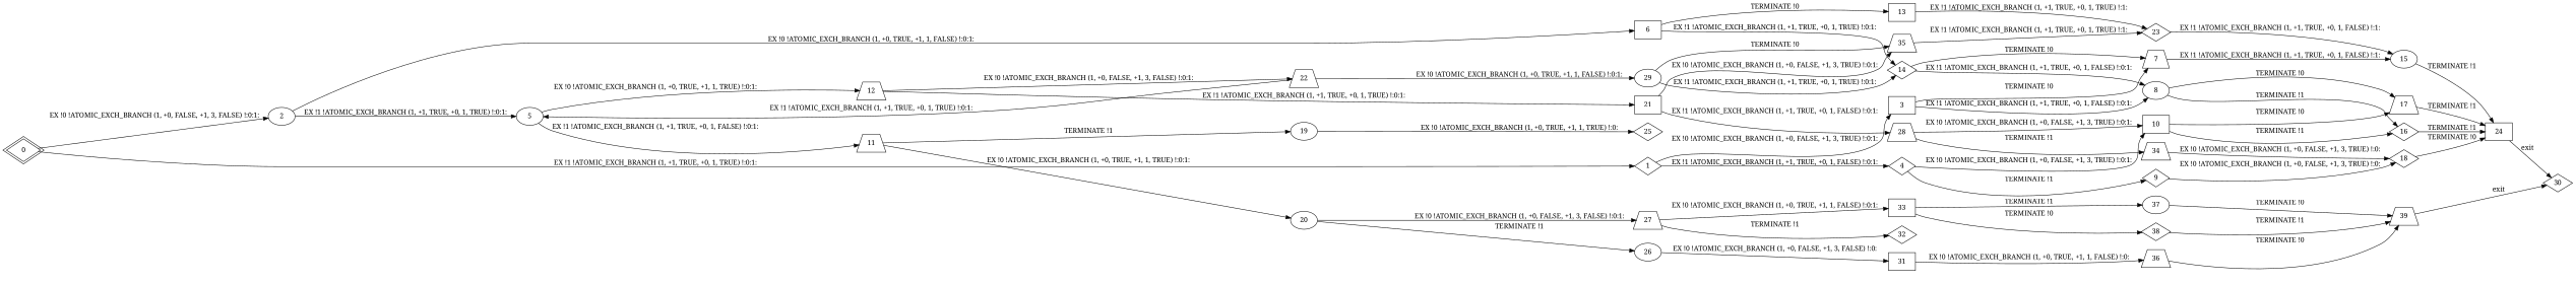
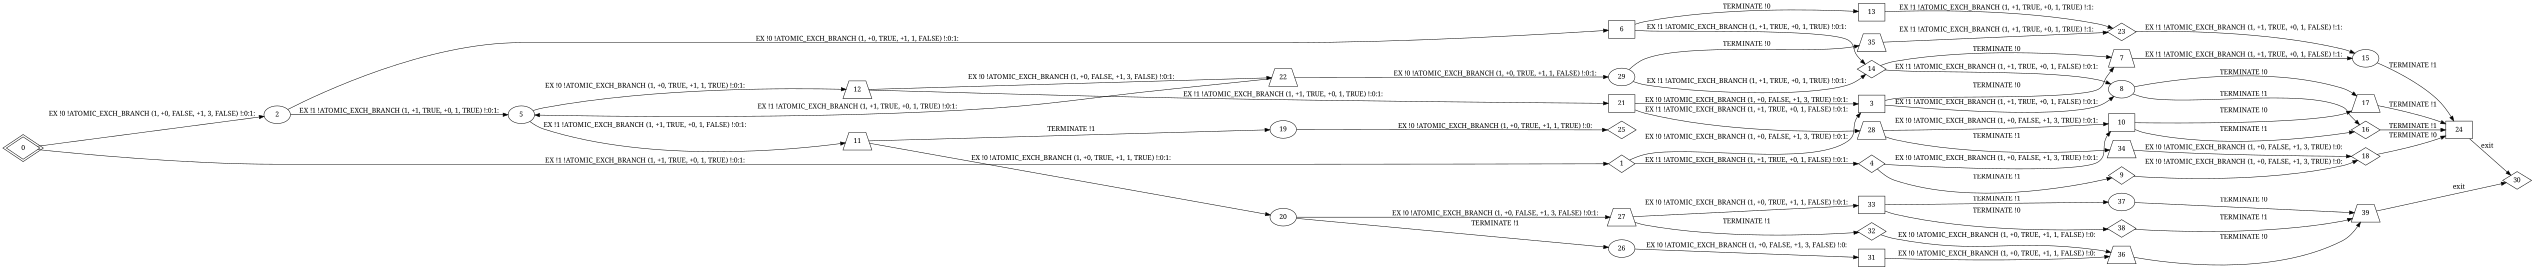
  digraph {
    fontname="Noto Serif"
    rankdir=LR
    node [fontname="Noto Serif" shape=diamond]
    edge [fontname="Noto Serif"]
    0 [peripheries=2]
    1
    2 [shape=ellipse]
    3 [shape=box]
    4
    5 [shape=ellipse]
    6 [shape=box]
    7 [shape=trapezium]
    8 [shape=ellipse]
    9
    10 [shape=box]
    11 [shape=trapezium]
    12 [shape=trapezium]
    13 [shape=box]
    14
    15 [shape=ellipse]
    16
    17 [shape=trapezium]
    18
    19 [shape=ellipse]
    20 [shape=ellipse]
    21 [shape=box]
    22 [shape=trapezium]
    23
    24 [shape=box]
    25
    26 [shape=ellipse]
    27 [shape=trapezium]
    28 [shape=trapezium]
    29 [shape=ellipse]
    30
    31 [shape=box]
    32
    33 [shape=box]
    34 [shape=trapezium]
    35 [shape=trapezium]
    36 [shape=trapezium]
    37 [shape=ellipse]
    38
    39 [shape=trapezium]
    0 -> 1 [label="EX !1 !ATOMIC_EXCH_BRANCH (1, +1, TRUE, +0, 1, TRUE) !:0:1:"]
    0 -> 2 [label="EX !0 !ATOMIC_EXCH_BRANCH (1, +0, FALSE, +1, 3, FALSE) !:0:1:"]
    1 -> 3 [label="EX !0 !ATOMIC_EXCH_BRANCH (1, +0, FALSE, +1, 3, TRUE) !:0:1:"]
    1 -> 4 [label="EX !1 !ATOMIC_EXCH_BRANCH (1, +1, TRUE, +0, 1, FALSE) !:0:1:"]
    2 -> 5 [label="EX !1 !ATOMIC_EXCH_BRANCH (1, +1, TRUE, +0, 1, TRUE) !:0:1:"]
    2 -> 6 [label="EX !0 !ATOMIC_EXCH_BRANCH (1, +0, TRUE, +1, 1, FALSE) !:0:1:"]
    3 -> 7 [label="TERMINATE !0"]
    3 -> 8 [label="EX !1 !ATOMIC_EXCH_BRANCH (1, +1, TRUE, +0, 1, FALSE) !:0:1:"]
    4 -> 9 [label="TERMINATE !1"]
    4 -> 10 [label="EX !0 !ATOMIC_EXCH_BRANCH (1, +0, FALSE, +1, 3, TRUE) !:0:1:"]
    5 -> 11 [label="EX !1 !ATOMIC_EXCH_BRANCH (1, +1, TRUE, +0, 1, FALSE) !:0:1:"]
    5 -> 12 [label="EX !0 !ATOMIC_EXCH_BRANCH (1, +0, TRUE, +1, 1, TRUE) !:0:1:"]
    6 -> 13 [label="TERMINATE !0"]
    6 -> 14 [label="EX !1 !ATOMIC_EXCH_BRANCH (1, +1, TRUE, +0, 1, TRUE) !:0:1:"]
    7 -> 15 [label="EX !1 !ATOMIC_EXCH_BRANCH (1, +1, TRUE, +0, 1, FALSE) !:1:"]
    8 -> 16 [label="TERMINATE !1"]
    8 -> 17 [label="TERMINATE !0"]
    9 -> 18 [label="EX !0 !ATOMIC_EXCH_BRANCH (1, +0, FALSE, +1, 3, TRUE) !:0:"]
    10 -> 16 [label="TERMINATE !1"]
    10 -> 17 [label="TERMINATE !0"]
    11 -> 19 [label="TERMINATE !1"]
    11 -> 20 [label="EX !0 !ATOMIC_EXCH_BRANCH (1, +0, TRUE, +1, 1, TRUE) !:0:1:"]
    12 -> 21 [label="EX !1 !ATOMIC_EXCH_BRANCH (1, +1, TRUE, +0, 1, TRUE) !:0:1:"]
    12 -> 22 [label="EX !0 !ATOMIC_EXCH_BRANCH (1, +0, FALSE, +1, 3, FALSE) !:0:1:"]
    13 -> 23 [label="EX !1 !ATOMIC_EXCH_BRANCH (1, +1, TRUE, +0, 1, TRUE) !:1:"]
    14 -> 7 [label="TERMINATE !0"]
    14 -> 8 [label="EX !1 !ATOMIC_EXCH_BRANCH (1, +1, TRUE, +0, 1, FALSE) !:0:1:"]
    15 -> 24 [label="TERMINATE !1"]
    16 -> 24 [label="TERMINATE !1"]
    17 -> 24 [label="TERMINATE !1"]
    18 -> 24 [label="TERMINATE !0"]
    19 -> 25 [label="EX !0 !ATOMIC_EXCH_BRANCH (1, +0, TRUE, +1, 1, TRUE) !:0:"]
    20 -> 26 [label="TERMINATE !1"]
    20 -> 27 [label="EX !0 !ATOMIC_EXCH_BRANCH (1, +0, FALSE, +1, 3, FALSE) !:0:1:"]
-   21 -> 35 [label="EX !0 !ATOMIC_EXCH_BRANCH (1, +0, FALSE, +1, 3, TRUE) !:0:1:"]
+   21 -> 3 [label="EX !0 !ATOMIC_EXCH_BRANCH (1, +0, FALSE, +1, 3, TRUE) !:0:1:"]
    21 -> 28 [label="EX !1 !ATOMIC_EXCH_BRANCH (1, +1, TRUE, +0, 1, FALSE) !:0:1:"]
    22 -> 5 [label="EX !1 !ATOMIC_EXCH_BRANCH (1, +1, TRUE, +0, 1, TRUE) !:0:1:"]
    22 -> 29 [label="EX !0 !ATOMIC_EXCH_BRANCH (1, +0, TRUE, +1, 1, FALSE) !:0:1:"]
    23 -> 15 [label="EX !1 !ATOMIC_EXCH_BRANCH (1, +1, TRUE, +0, 1, FALSE) !:1:"]
    24 -> 30 [label=exit]
    26 -> 31 [label="EX !0 !ATOMIC_EXCH_BRANCH (1, +0, FALSE, +1, 3, FALSE) !:0:"]
    27 -> 32 [label="TERMINATE !1"]
    27 -> 33 [label="EX !0 !ATOMIC_EXCH_BRANCH (1, +0, TRUE, +1, 1, FALSE) !:0:1:"]
    28 -> 10 [label="EX !0 !ATOMIC_EXCH_BRANCH (1, +0, FALSE, +1, 3, TRUE) !:0:1:"]
    28 -> 34 [label="TERMINATE !1"]
    29 -> 14 [label="EX !1 !ATOMIC_EXCH_BRANCH (1, +1, TRUE, +0, 1, TRUE) !:0:1:"]
    29 -> 35 [label="TERMINATE !0"]
    31 -> 36 [label="EX !0 !ATOMIC_EXCH_BRANCH (1, +0, TRUE, +1, 1, FALSE) !:0:"]
+   32 -> 36 [label="EX !0 !ATOMIC_EXCH_BRANCH (1, +0, TRUE, +1, 1, FALSE) !:0:"]
    33 -> 37 [label="TERMINATE !1"]
    33 -> 38 [label="TERMINATE !0"]
    34 -> 18 [label="EX !0 !ATOMIC_EXCH_BRANCH (1, +0, FALSE, +1, 3, TRUE) !:0:"]
    35 -> 23 [label="EX !1 !ATOMIC_EXCH_BRANCH (1, +1, TRUE, +0, 1, TRUE) !:1:"]
    36 -> 39 [label="TERMINATE !0"]
    37 -> 39 [label="TERMINATE !0"]
    38 -> 39 [label="TERMINATE !1"]
    39 -> 30 [label=exit]
  }
